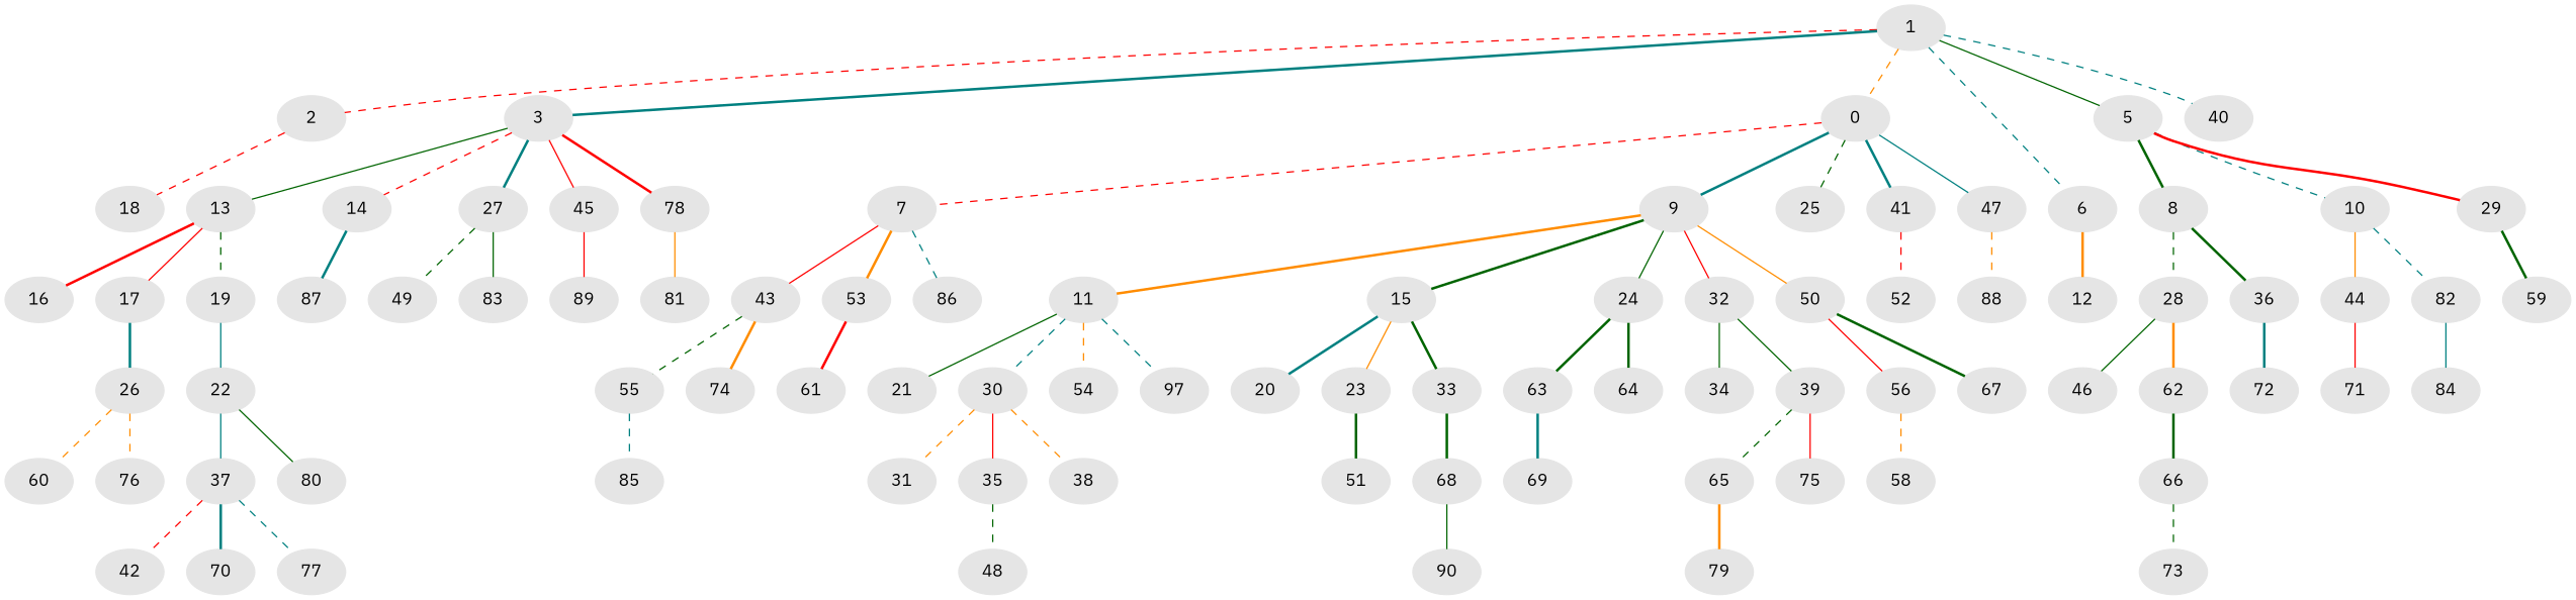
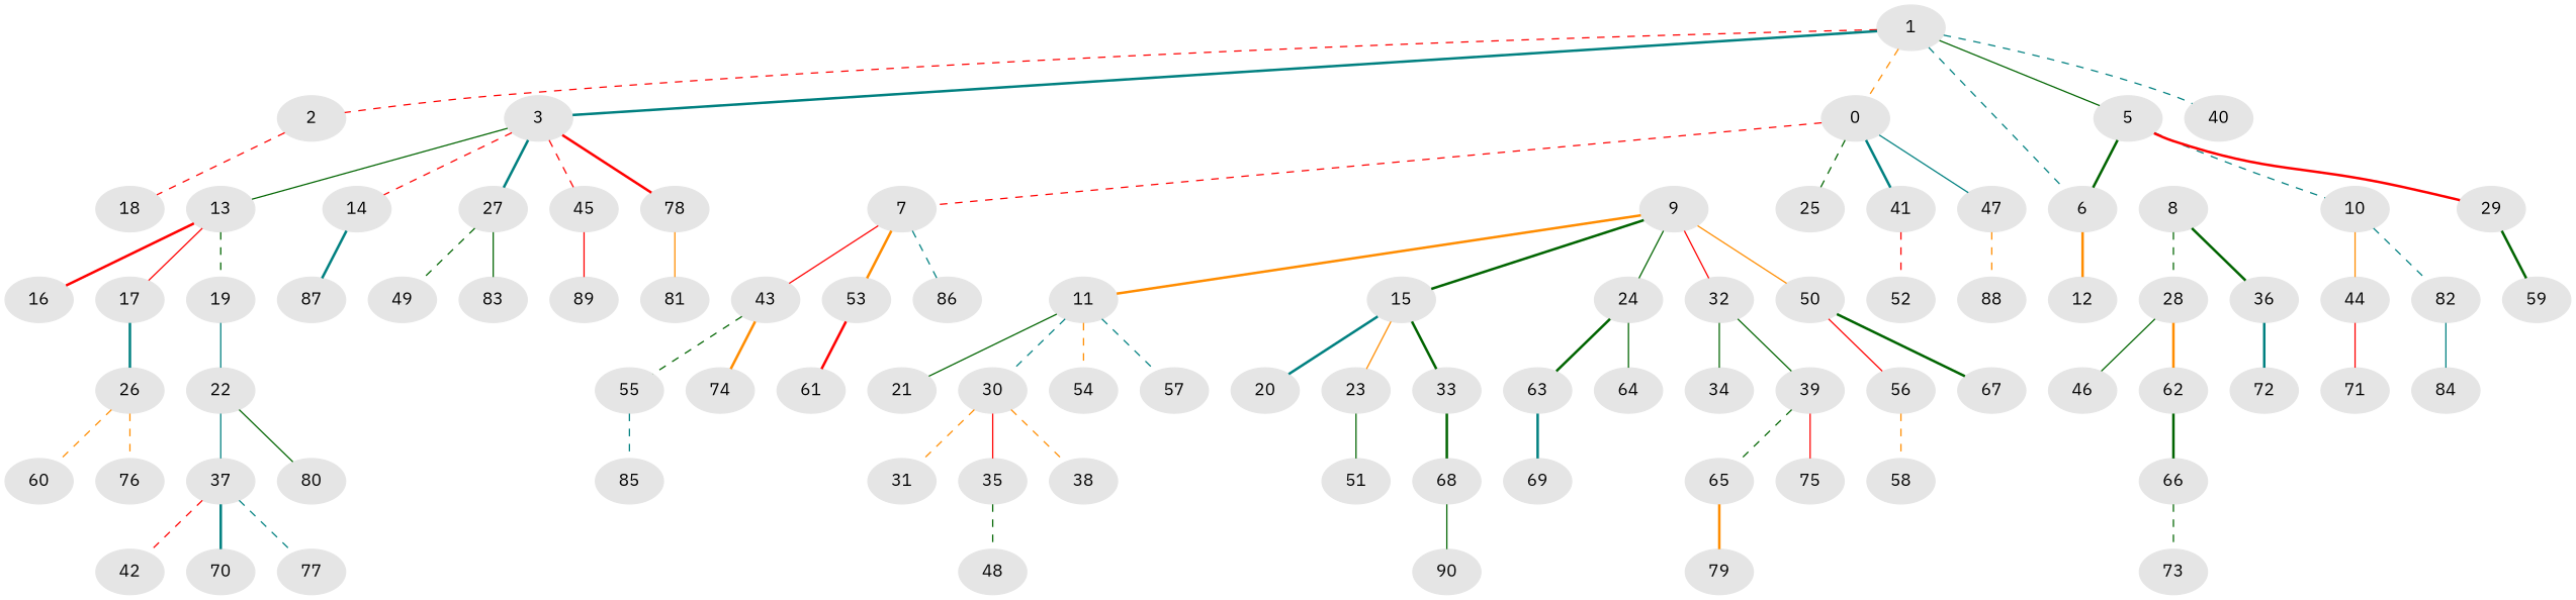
  graph {
    fontname="IBM Plex Sans"
    node [color=gray90 fontname="IBM Plex Sans" style=filled]
    edge [color=darkgreen fontname="IBM Plex Sans" style=dashed]
    1
    2
    3
    n4 [label=0]
    5
    6
    40
    18
    13
    14
    27
    45
    78
    7
    9
    25
    41
    47
    8
    10
    29
    12
    16
    17
    19
    87
    49
    83
    89
    81
    43
    53
    86
    11
    15
    24
    32
    50
    52
    88
    28
    36
    44
    82
    59
    55
    74
    61
    46
    62
    72
    21
    30
    54
-   57 [label=97]
+   57
    20
    23
    33
    63
    64
    34
    39
    56
    67
    71
    84
    31
    35
    38
    26
    22
    51
    68
    60
    76
    37
    80
    42
    70
    77
    69
    66
    48
    65
    75
    90
    79
    85
    58
    73
    1 -- 2 [color=red]
    1 -- 3 [color=teal style=bold]
    1 -- n4 [color=darkorange]
    1 -- 5 [style=solid]
    1 -- 6 [color=teal]
    1 -- 40 [color=teal]
    2 -- 18 [color=red]
    3 -- 13 [style=solid]
    3 -- 14 [color=red]
    3 -- 27 [color=teal style=bold]
-   3 -- 45 [color=red style=solid]
+   3 -- 45 [color=red]
    3 -- 78 [color=red style=bold]
    n4 -- 7 [color=red]
-   n4 -- 9 [color=teal style=bold]
    n4 -- 25
    n4 -- 41 [color=teal style=bold]
    n4 -- 47 [color=teal style=solid]
-   5 -- 8 [style=bold]
+   5 -- 6 [style=bold]
    5 -- 10 [color=teal]
    5 -- 29 [color=red style=bold]
    6 -- 12 [color=darkorange style=bold]
    13 -- 16 [color=red style=bold]
    13 -- 17 [color=red style=solid]
    13 -- 19
    14 -- 87 [color=teal style=bold]
    27 -- 49
    27 -- 83 [style=solid]
    45 -- 89 [color=red style=solid]
    78 -- 81 [color=darkorange style=solid]
    7 -- 43 [color=red style=solid]
    7 -- 53 [color=darkorange style=bold]
    7 -- 86 [color=teal]
    9 -- 11 [color=darkorange style=bold]
    9 -- 15 [style=bold]
    9 -- 24 [style=solid]
    9 -- 32 [color=red style=solid]
    9 -- 50 [color=darkorange style=solid]
    41 -- 52 [color=red]
    47 -- 88 [color=darkorange]
    8 -- 28
    8 -- 36 [style=bold]
    10 -- 44 [color=darkorange style=solid]
    10 -- 82 [color=teal]
    29 -- 59 [style=bold]
    17 -- 26 [color=teal style=bold]
    19 -- 22 [color=teal style=solid]
    43 -- 55
    43 -- 74 [color=darkorange style=bold]
    53 -- 61 [color=red style=bold]
    11 -- 21 [style=solid]
    11 -- 30 [color=teal]
    11 -- 54 [color=darkorange]
    11 -- 57 [color=teal]
    15 -- 20 [color=teal style=bold]
    15 -- 23 [color=darkorange style=solid]
    15 -- 33 [style=bold]
    24 -- 63 [style=bold]
-   24 -- 64 [style=bold]
+   24 -- 64 [style=solid]
    32 -- 34 [style=solid]
    32 -- 39 [style=solid]
    50 -- 56 [color=red style=solid]
    50 -- 67 [style=bold]
    28 -- 46 [style=solid]
    28 -- 62 [color=darkorange style=bold]
    36 -- 72 [color=teal style=bold]
    44 -- 71 [color=red style=solid]
    82 -- 84 [color=teal style=solid]
    55 -- 85 [color=teal]
    62 -- 66 [style=bold]
    30 -- 31 [color=darkorange]
    30 -- 35 [color=red style=solid]
    30 -- 38 [color=darkorange]
-   23 -- 51 [style=bold]
+   23 -- 51 [style=solid]
    33 -- 68 [style=bold]
    63 -- 69 [color=teal style=bold]
    39 -- 65
    39 -- 75 [color=red style=solid]
    56 -- 58 [color=darkorange]
    35 -- 48
    26 -- 60 [color=darkorange]
    26 -- 76 [color=darkorange]
    22 -- 37 [color=teal style=solid]
    22 -- 80 [style=solid]
    68 -- 90 [style=solid]
    37 -- 42 [color=red]
    37 -- 70 [color=teal style=bold]
    37 -- 77 [color=teal]
    66 -- 73
    65 -- 79 [color=darkorange style=bold]
  }
